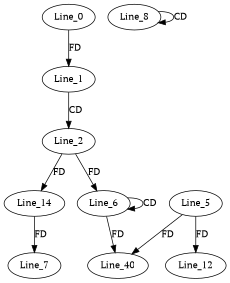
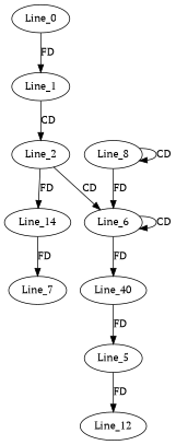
  digraph {
    fontname="PT Serif"
    node [fontname="PT Serif"]
    edge [fontname="PT Serif"]
    Line_0
    Line_1
    Line_2
    Line_6
    Line_14
    n6 [label=Line_40]
    Line_7
    n8 [label=Line_8]
    Line_5
    Line_12
    Line_0 -> Line_1 [label=FD]
    Line_1 -> Line_2 [label=CD]
-   Line_2 -> Line_6 [label=FD]
+   Line_2 -> Line_6 [label=CD]
    Line_2 -> Line_14 [label=FD]
    Line_6 -> Line_6 [label=CD]
    Line_6 -> n6 [label=FD]
    Line_14 -> Line_7 [label=FD]
+   n8 -> Line_6 [label=FD]
    n8 -> n8 [label=CD]
-   Line_5 -> n6 [label=FD]
+   n6 -> Line_5 [label=FD]
    Line_5 -> Line_12 [label=FD]
  }
